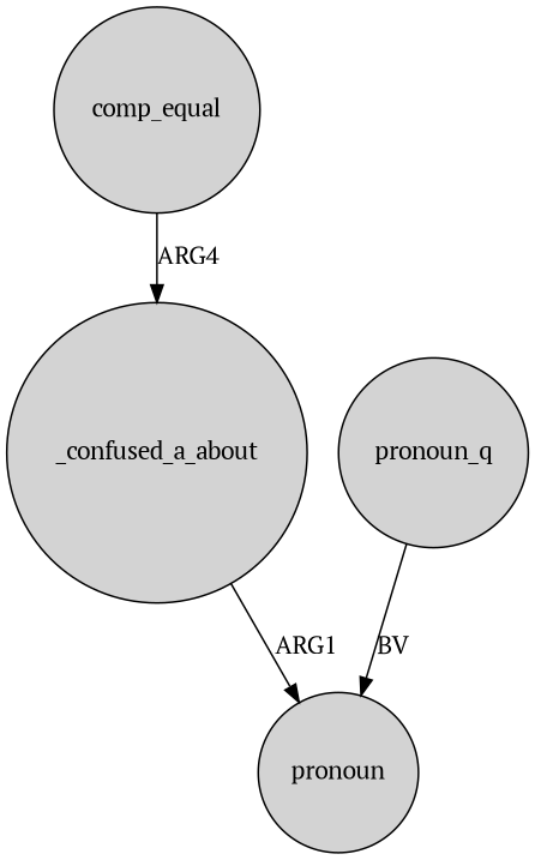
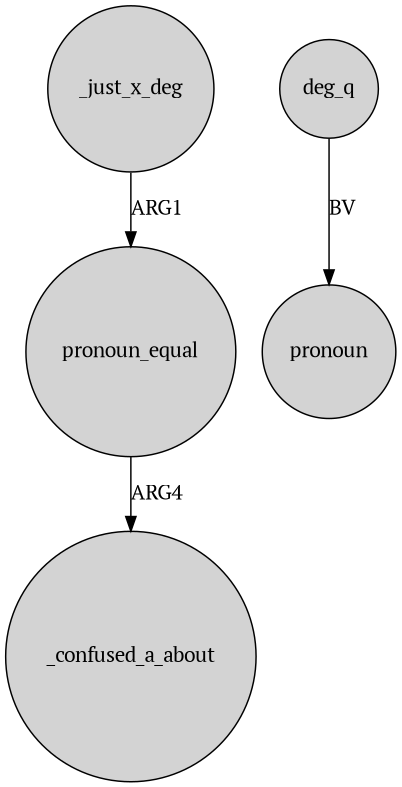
  digraph {
    fontname="PT Serif"
    node [fontname="PT Serif" shape=circle style=filled]
    edge [fontname="PT Serif"]
-   comp_equal
+   _just_x_deg
+   comp_equal [label=pronoun_equal]
    _confused_a_about
    n4 [label=pronoun]
-   pronoun_q
+   pronoun_q [label=deg_q]
+   _just_x_deg -> comp_equal [label=ARG1]
    comp_equal -> _confused_a_about [label=ARG4]
-   _confused_a_about -> n4 [label=ARG1]
    pronoun_q -> n4 [label=BV]
  }
